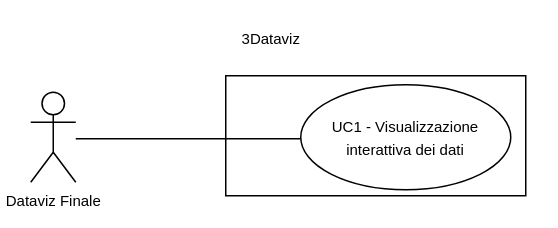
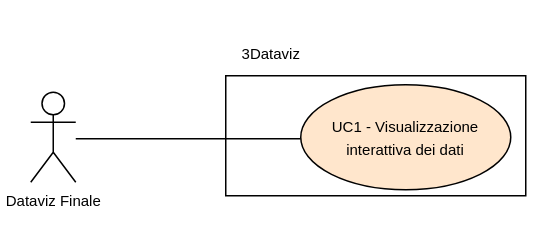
  <mxCell id="0" />
  <mxCell id="1" parent="0" />
  <mxCell id="2" value="Dataviz Finale" style="shape=umlActor;verticalLabelPosition=bottom;verticalAlign=top;html=1;outlineConnect=0;fontSize=10;" parent="1" vertex="1"><mxGeometry x="20" y="61" width="30" height="60" as="geometry" /></mxCell>
  <mxCell id="3" value="" style="rounded=0;whiteSpace=wrap;html=1;fontSize=10;" parent="1" vertex="1"><mxGeometry x="150" y="50" width="200" height="80" as="geometry" /></mxCell>
- <mxCell id="4" value="3Dataviz" style="text;html=1;align=center;verticalAlign=middle;resizable=0;points=[];autosize=1;strokeColor=none;fillColor=none;fontSize=10;" parent="1" vertex="1"><mxGeometry x="150" y="10" width="60" height="30" as="geometry" /></mxCell>
+ <mxCell id="4" value="3Dataviz" style="text;html=1;align=center;verticalAlign=middle;resizable=0;points=[];autosize=1;strokeColor=none;fillColor=none;fontSize=10;" parent="1" vertex="1"><mxGeometry x="150" y="20" width="60" height="30" as="geometry" /></mxCell>
  <mxCell id="5" value="" style="line;strokeWidth=1;fillColor=none;align=left;verticalAlign=middle;spacingTop=-1;spacingLeft=3;spacingRight=3;rotatable=0;labelPosition=right;points=[];portConstraint=eastwest;strokeColor=inherit;fontSize=10;" parent="1" vertex="1"><mxGeometry x="50" y="88" width="150" height="8" as="geometry" /></mxCell>
- <mxCell id="6" value="&lt;span style=&quot;font-size: 10px;&quot;&gt;UC1 - Visualizzazione interattiva dei dati&lt;/span&gt;" style="ellipse;whiteSpace=wrap;html=1;" parent="1" vertex="1"><mxGeometry x="200" y="56" width="140" height="70" as="geometry" /></mxCell>
+ <mxCell id="6" value="&lt;span style=&quot;font-size: 10px;&quot;&gt;UC1 - Visualizzazione interattiva dei dati&lt;/span&gt;" style="ellipse;whiteSpace=wrap;html=1;fillColor=#ffe6cc;" parent="1" vertex="1"><mxGeometry x="200" y="56" width="140" height="70" as="geometry" /></mxCell>
